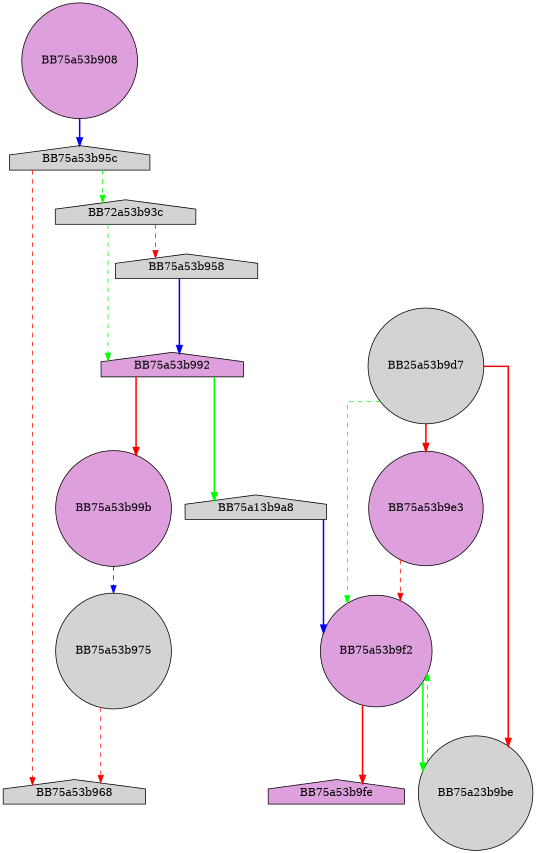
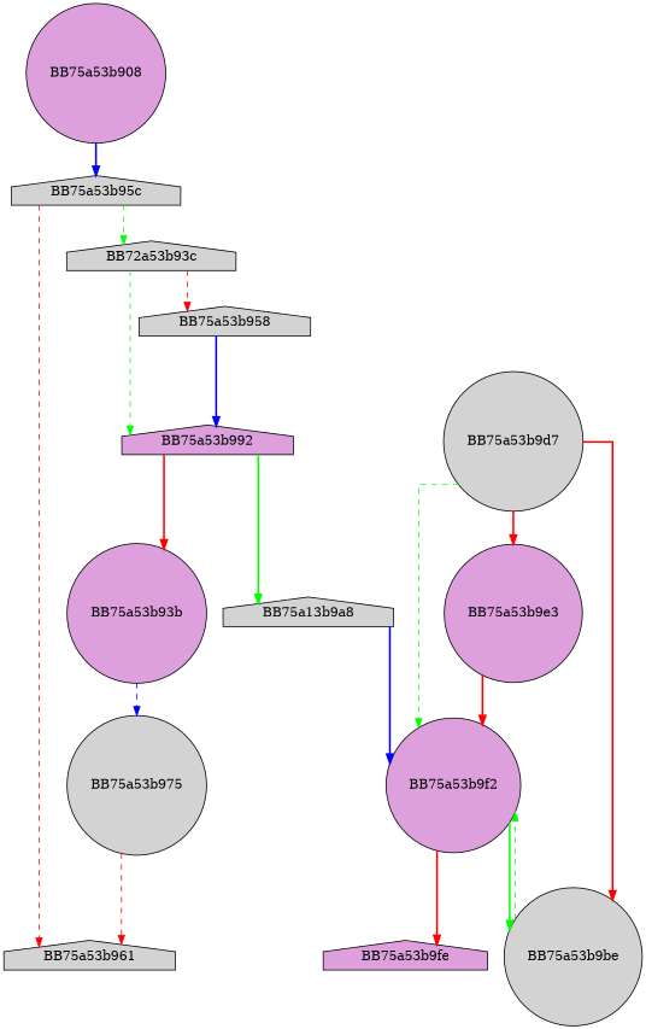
  digraph {
    splines=ortho
    node [fillcolor=lightgrey shape=circle style=filled]
    edge [color=red style=bold]
    BB75a53b908 [fillcolor=plum]
    BB75a53b95c [shape=house]
    n3 [label=BB72a53b93c shape=house]
-   BB75a53b961 [shape=house label=BB75a53b968]
+   BB75a53b961 [shape=house]
    BB75a53b992 [fillcolor=plum shape=house]
    BB75a53b958 [shape=house]
    n7 [label=BB75a13b9a8 shape=house]
-   BB75a53b99b [fillcolor=plum]
+   BB75a53b99b [fillcolor=plum label=BB75a53b93b]
    BB75a53b9f2 [fillcolor=plum]
    BB75a53b975
-   BB75a53b9be [label=BB75a23b9be]
+   BB75a53b9be
    BB75a53b9fe [fillcolor=plum shape=house]
-   BB75a53b9d7 [label=BB25a53b9d7]
+   BB75a53b9d7
    BB75a53b9e3 [fillcolor=plum]
    BB75a53b908 -> BB75a53b95c [color=blue]
    BB75a53b95c -> n3 [color=green style=dashed]
    BB75a53b95c -> BB75a53b961 [style=dashed]
    n3 -> BB75a53b992 [color=green style=dashed]
    n3 -> BB75a53b958 [style=dashed]
    BB75a53b992 -> n7 [color=green]
    BB75a53b992 -> BB75a53b99b
    BB75a53b958 -> BB75a53b992 [color=blue]
    n7 -> BB75a53b9f2 [color=blue]
    BB75a53b99b -> BB75a53b975 [color=blue style=dashed]
    BB75a53b9f2 -> BB75a53b9be [color=green]
    BB75a53b9f2 -> BB75a53b9fe
    BB75a53b975 -> BB75a53b961 [style=dashed]
    BB75a53b9be -> BB75a53b9f2 [color=green style=dashed]
    BB75a53b9d7 -> BB75a53b9f2 [color=green style=dashed]
    BB75a53b9d7 -> BB75a53b9be
    BB75a53b9d7 -> BB75a53b9e3
-   BB75a53b9e3 -> BB75a53b9f2 [style=dashed]
+   BB75a53b9e3 -> BB75a53b9f2
  }
